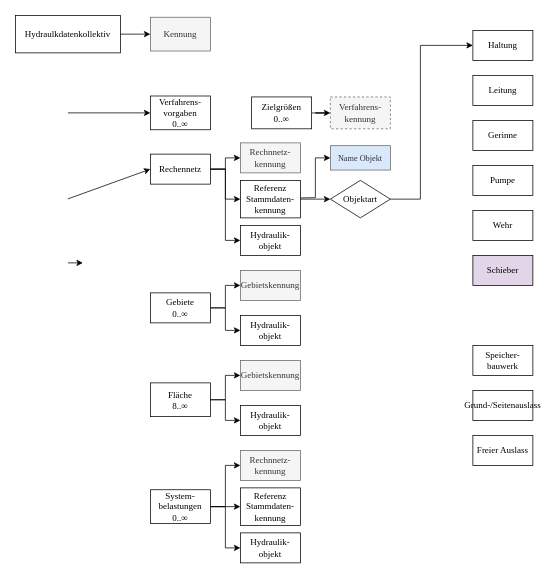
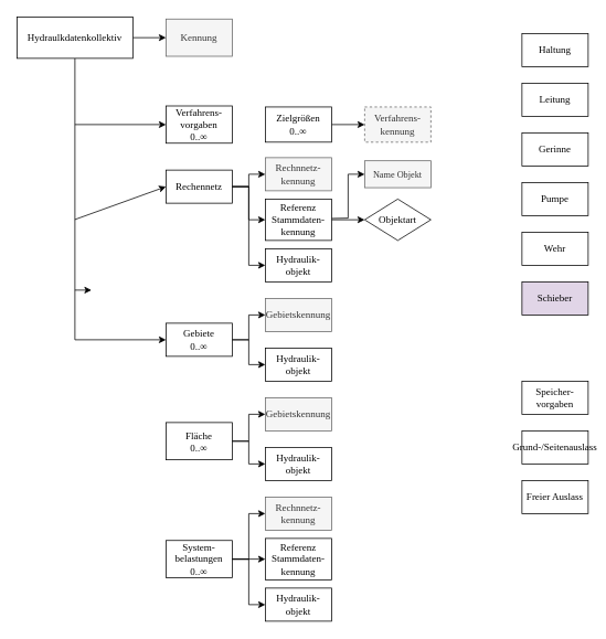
  <mxCell id="0" />
  <mxCell id="1" parent="0" />
  <mxCell id="2" value="" style="edgeStyle=orthogonalEdgeStyle;rounded=0;orthogonalLoop=1;jettySize=auto;html=1;entryX=0;entryY=0.5;entryDx=0;entryDy=0;" parent="1" source="4" target="12" edge="1"><mxGeometry relative="1" as="geometry"><mxPoint x="214" y="45" as="targetPoint" /></mxGeometry></mxCell>
+ <mxCell id="3" value="" style="edgeStyle=orthogonalEdgeStyle;rounded=0;orthogonalLoop=1;jettySize=auto;html=1;entryX=0;entryY=0.5;entryDx=0;entryDy=0;" parent="1" source="4" target="33" edge="1"><mxGeometry relative="1" as="geometry"><Array as="points"><mxPoint x="90" y="410" /></Array><mxPoint x="170" y="390" as="targetPoint" /></mxGeometry></mxCell>
  <mxCell id="4" value="Hydraulkdatenkollektiv" style="rounded=0;whiteSpace=wrap;html=1;fontFamily=Latin Modern;" parent="1" vertex="1"><mxGeometry x="20" y="20" width="140" height="50" as="geometry" /></mxCell>
  <mxCell id="5" value="&lt;div&gt;Verfahrens-vorgaben&lt;/div&gt;&lt;div&gt;0..∞&lt;/div&gt;" style="rounded=0;whiteSpace=wrap;html=1;fontFamily=Latin Modern;" parent="1" vertex="1"><mxGeometry x="200" y="127.5" width="80" height="45" as="geometry" /></mxCell>
  <mxCell id="6" value="" style="endArrow=classic;html=1;rounded=0;entryX=0;entryY=0.5;entryDx=0;entryDy=0;" parent="1" target="5" edge="1"><mxGeometry width="50" height="50" relative="1" as="geometry"><mxPoint x="90" y="150" as="sourcePoint" /><mxPoint x="370" y="190" as="targetPoint" /></mxGeometry></mxCell>
  <mxCell id="7" value="" style="endArrow=classic;html=1;rounded=0;" parent="1" edge="1"><mxGeometry width="50" height="50" relative="1" as="geometry"><mxPoint x="90" y="350" as="sourcePoint" /><mxPoint x="110" y="350" as="targetPoint" /></mxGeometry></mxCell>
  <mxCell id="8" value="" style="endArrow=classic;html=1;rounded=0;entryX=0;entryY=0.5;entryDx=0;entryDy=0;" parent="1" target="14" edge="1"><mxGeometry width="50" height="50" relative="1" as="geometry"><mxPoint x="90" y="264.71" as="sourcePoint" /><mxPoint x="130" y="264.71" as="targetPoint" /></mxGeometry></mxCell>
  <mxCell id="9" value="" style="edgeStyle=orthogonalEdgeStyle;rounded=0;orthogonalLoop=1;jettySize=auto;html=1;" parent="1" source="10" target="11" edge="1"><mxGeometry relative="1" as="geometry" /></mxCell>
- <mxCell id="10" value="&lt;div&gt;Zielgrößen&lt;/div&gt;&lt;div&gt;0..∞&lt;/div&gt;" style="rounded=0;whiteSpace=wrap;html=1;fontFamily=Latin Modern;" parent="1" vertex="1"><mxGeometry x="335" y="128.75" width="80" height="42.5" as="geometry" /></mxCell>
+ <mxCell id="10" value="&lt;div&gt;Zielgrößen&lt;/div&gt;&lt;div&gt;0..∞&lt;/div&gt;" style="rounded=0;whiteSpace=wrap;html=1;fontFamily=Latin Modern;" parent="1" vertex="1"><mxGeometry x="320" y="128.75" width="80" height="42.5" as="geometry" /></mxCell>
  <mxCell id="11" value="&lt;div&gt;&lt;font style=&quot;font-size: 12px;&quot;&gt;Verfahrens-&lt;/font&gt;&lt;/div&gt;&lt;div&gt;&lt;font style=&quot;font-size: 12px;&quot;&gt;kennung&lt;/font&gt;&lt;/div&gt;" style="rounded=0;whiteSpace=wrap;html=1;fontFamily=Latin Modern;fontSize=11;fillColor=#f5f5f5;fontColor=#333333;strokeColor=#666666;dashed=1;" parent="1" vertex="1"><mxGeometry x="440" y="128.75" width="80" height="42.5" as="geometry" /></mxCell>
  <mxCell id="12" value="&lt;div&gt;Kennung&lt;/div&gt;" style="rounded=0;whiteSpace=wrap;html=1;fontFamily=Latin Modern;fillColor=#f5f5f5;fontColor=#333333;strokeColor=#666666;" parent="1" vertex="1"><mxGeometry x="200" y="22.5" width="80" height="45" as="geometry" /></mxCell>
  <mxCell id="13" value="" style="edgeStyle=orthogonalEdgeStyle;rounded=0;orthogonalLoop=1;jettySize=auto;html=1;" parent="1" source="14" target="16" edge="1"><mxGeometry relative="1" as="geometry" /></mxCell>
  <mxCell id="14" value="&lt;div&gt;Rechennetz&lt;/div&gt;" style="rounded=0;whiteSpace=wrap;html=1;fontFamily=Latin Modern;" parent="1" vertex="1"><mxGeometry x="200" y="205" width="80" height="40" as="geometry" /></mxCell>
  <mxCell id="15" value="" style="edgeStyle=orthogonalEdgeStyle;rounded=0;orthogonalLoop=1;jettySize=auto;html=1;exitX=1;exitY=0.5;exitDx=0;exitDy=0;" parent="1" source="16" target="20" edge="1"><mxGeometry relative="1" as="geometry" /></mxCell>
  <mxCell id="16" value="&lt;div&gt;Referenz &lt;br&gt;&lt;/div&gt;&lt;div&gt;Stammdaten-&lt;/div&gt;&lt;div&gt;kennung&lt;/div&gt;" style="rounded=0;whiteSpace=wrap;html=1;fontFamily=Latin Modern;" parent="1" vertex="1"><mxGeometry x="320" y="240" width="80" height="50" as="geometry" /></mxCell>
  <mxCell id="17" value="&lt;div&gt;Hydraulik-&lt;/div&gt;&lt;div&gt;objekt&lt;/div&gt;" style="rounded=0;whiteSpace=wrap;html=1;fontFamily=Latin Modern;" parent="1" vertex="1"><mxGeometry x="320" y="300" width="80" height="40" as="geometry" /></mxCell>
  <mxCell id="18" value="&lt;div&gt;Rechnnetz-&lt;/div&gt;&lt;div&gt;kennung&lt;/div&gt;" style="rounded=0;whiteSpace=wrap;html=1;fontFamily=Latin Modern;fillColor=#f5f5f5;fontColor=#333333;strokeColor=#666666;" parent="1" vertex="1"><mxGeometry x="320" y="190" width="80" height="40" as="geometry" /></mxCell>
- <mxCell id="19" value="" style="edgeStyle=orthogonalEdgeStyle;rounded=0;orthogonalLoop=1;jettySize=auto;html=1;" parent="1" source="20" target="21" edge="1"><mxGeometry relative="1" as="geometry"><Array as="points"><mxPoint x="560" y="265" /><mxPoint x="560" y="60" /></Array></mxGeometry></mxCell>
  <mxCell id="20" value="Objektart" style="shape=rhombus;html=1;dashed=0;whiteSpace=wrap;perimeter=rhombusPerimeter;fontFamily=Latin Modern;" parent="1" vertex="1"><mxGeometry x="440" y="240" width="80" height="50" as="geometry" /></mxCell>
  <mxCell id="21" value="Haltung" style="rounded=0;whiteSpace=wrap;html=1;fontFamily=Latin Modern;" parent="1" vertex="1"><mxGeometry x="630" y="40" width="80" height="40" as="geometry" /></mxCell>
  <mxCell id="22" value="&lt;div&gt;Leitung&lt;/div&gt;" style="rounded=0;whiteSpace=wrap;html=1;fontFamily=Latin Modern;" parent="1" vertex="1"><mxGeometry x="630" y="100" width="80" height="40" as="geometry" /></mxCell>
  <mxCell id="23" value="&lt;div&gt;Gerinne&lt;/div&gt;" style="rounded=0;whiteSpace=wrap;html=1;fontFamily=Latin Modern;" parent="1" vertex="1"><mxGeometry x="630" y="160" width="80" height="40" as="geometry" /></mxCell>
  <mxCell id="24" value="Pumpe" style="rounded=0;whiteSpace=wrap;html=1;fontFamily=Latin Modern;" parent="1" vertex="1"><mxGeometry x="630" y="220" width="80" height="40" as="geometry" /></mxCell>
  <mxCell id="25" value="Wehr" style="rounded=0;whiteSpace=wrap;html=1;fontFamily=Latin Modern;" parent="1" vertex="1"><mxGeometry x="630" y="280" width="80" height="40" as="geometry" /></mxCell>
  <mxCell id="26" value="Schieber" style="rounded=0;whiteSpace=wrap;html=1;fontFamily=Latin Modern;fillColor=#e1d5e7;" parent="1" vertex="1"><mxGeometry x="630" y="340" width="80" height="40" as="geometry" /></mxCell>
- <mxCell id="27" value="Speicher-bauwerk" style="rounded=0;whiteSpace=wrap;html=1;fontFamily=Latin Modern;" parent="1" vertex="1"><mxGeometry x="630" y="460" width="80" height="40" as="geometry" /></mxCell>
- <mxCell id="28" value="Name Objekt" style="rounded=0;whiteSpace=wrap;html=1;fontFamily=Latin Modern;fontSize=11;fillColor=#dae8fc;fontColor=#333333;strokeColor=#666666;" parent="1" vertex="1"><mxGeometry x="440" y="193.75" width="80" height="32.5" as="geometry" /></mxCell>
+ <mxCell id="27" value="Speicher-vorgaben" style="rounded=0;whiteSpace=wrap;html=1;fontFamily=Latin Modern;" parent="1" vertex="1"><mxGeometry x="630" y="460" width="80" height="40" as="geometry" /></mxCell>
+ <mxCell id="28" value="Name Objekt" style="rounded=0;whiteSpace=wrap;html=1;fontFamily=Latin Modern;fontSize=11;fillColor=#f5f5f5;fontColor=#333333;strokeColor=#666666;" parent="1" vertex="1"><mxGeometry x="440" y="193.75" width="80" height="32.5" as="geometry" /></mxCell>
  <mxCell id="29" value="" style="endArrow=classic;html=1;rounded=0;exitX=1.004;exitY=0.469;exitDx=0;exitDy=0;exitPerimeter=0;" parent="1" source="16" target="28" edge="1"><mxGeometry width="50" height="50" relative="1" as="geometry"><mxPoint x="401.2" y="259.05" as="sourcePoint" /><mxPoint x="440" y="200" as="targetPoint" /><Array as="points"><mxPoint x="420" y="263" /><mxPoint x="420" y="210" /></Array></mxGeometry></mxCell>
  <mxCell id="30" value="Grund-/Seitenauslass" style="rounded=0;whiteSpace=wrap;html=1;fontFamily=Latin Modern;" parent="1" vertex="1"><mxGeometry x="630" y="520" width="80" height="40" as="geometry" /></mxCell>
  <mxCell id="31" value="Freier Auslass" style="rounded=0;whiteSpace=wrap;html=1;fontFamily=Latin Modern;" parent="1" vertex="1"><mxGeometry x="630" y="580" width="80" height="40" as="geometry" /></mxCell>
  <mxCell id="32" value="" style="edgeStyle=orthogonalEdgeStyle;rounded=0;orthogonalLoop=1;jettySize=auto;html=1;" edge="1" parent="1" source="33" target="35"><mxGeometry relative="1" as="geometry" /></mxCell>
  <mxCell id="33" value="&lt;div&gt;Gebiete&lt;/div&gt;&lt;div&gt;&lt;div&gt;0..∞&lt;/div&gt;&lt;/div&gt;" style="rounded=0;whiteSpace=wrap;html=1;fontFamily=Latin Modern;" parent="1" vertex="1"><mxGeometry x="200" y="390" width="80" height="40" as="geometry" /></mxCell>
  <mxCell id="34" value="Gebietskennung" style="rounded=0;whiteSpace=wrap;html=1;fontFamily=Latin Modern;fillColor=#f5f5f5;fontColor=#333333;strokeColor=#666666;" vertex="1" parent="1"><mxGeometry x="320" y="360" width="80" height="40" as="geometry" /></mxCell>
  <mxCell id="35" value="&lt;div&gt;Hydraulik-&lt;/div&gt;&lt;div&gt;objekt&lt;/div&gt;" style="rounded=0;whiteSpace=wrap;html=1;fontFamily=Latin Modern;" vertex="1" parent="1"><mxGeometry x="320" y="420" width="80" height="40" as="geometry" /></mxCell>
- <mxCell id="36" value="&lt;div&gt;Fläche&lt;/div&gt;&lt;div&gt;&lt;div&gt;8..∞&lt;/div&gt;&lt;/div&gt;" style="rounded=0;whiteSpace=wrap;html=1;fontFamily=Latin Modern;" vertex="1" parent="1"><mxGeometry x="200" y="510" width="80" height="45" as="geometry" /></mxCell>
+ <mxCell id="36" value="&lt;div&gt;Fläche&lt;/div&gt;&lt;div&gt;&lt;div&gt;0..∞&lt;/div&gt;&lt;/div&gt;" style="rounded=0;whiteSpace=wrap;html=1;fontFamily=Latin Modern;" vertex="1" parent="1"><mxGeometry x="200" y="510" width="80" height="45" as="geometry" /></mxCell>
  <mxCell id="37" value="" style="edgeStyle=orthogonalEdgeStyle;rounded=0;orthogonalLoop=1;jettySize=auto;html=1;entryX=0;entryY=0.5;entryDx=0;entryDy=0;exitX=1;exitY=0.5;exitDx=0;exitDy=0;" edge="1" parent="1" source="33" target="34"><mxGeometry relative="1" as="geometry"><mxPoint x="290" y="423" as="sourcePoint" /><mxPoint x="330" y="450" as="targetPoint" /></mxGeometry></mxCell>
  <mxCell id="38" value="" style="edgeStyle=orthogonalEdgeStyle;rounded=0;orthogonalLoop=1;jettySize=auto;html=1;entryX=0;entryY=0.5;entryDx=0;entryDy=0;exitX=1;exitY=0.5;exitDx=0;exitDy=0;" edge="1" parent="1" source="14" target="17"><mxGeometry relative="1" as="geometry"><mxPoint x="290" y="463" as="sourcePoint" /><mxPoint x="330" y="430" as="targetPoint" /></mxGeometry></mxCell>
  <mxCell id="39" value="" style="edgeStyle=orthogonalEdgeStyle;rounded=0;orthogonalLoop=1;jettySize=auto;html=1;entryX=0;entryY=0.5;entryDx=0;entryDy=0;exitX=1;exitY=0.5;exitDx=0;exitDy=0;" edge="1" parent="1" source="14" target="18"><mxGeometry relative="1" as="geometry"><mxPoint x="290" y="275" as="sourcePoint" /><mxPoint x="330" y="330" as="targetPoint" /></mxGeometry></mxCell>
  <mxCell id="40" value="" style="edgeStyle=orthogonalEdgeStyle;rounded=0;orthogonalLoop=1;jettySize=auto;html=1;exitX=1;exitY=0.5;exitDx=0;exitDy=0;" edge="1" parent="1" target="42" source="36"><mxGeometry relative="1" as="geometry"><mxPoint x="280" y="532" as="sourcePoint" /></mxGeometry></mxCell>
  <mxCell id="41" value="Gebietskennung" style="rounded=0;whiteSpace=wrap;html=1;fontFamily=Latin Modern;fillColor=#f5f5f5;fontColor=#333333;strokeColor=#666666;" vertex="1" parent="1"><mxGeometry x="320" y="480" width="80" height="40" as="geometry" /></mxCell>
  <mxCell id="42" value="&lt;div&gt;Hydraulik-&lt;/div&gt;&lt;div&gt;objekt&lt;/div&gt;" style="rounded=0;whiteSpace=wrap;html=1;fontFamily=Latin Modern;" vertex="1" parent="1"><mxGeometry x="320" y="540" width="80" height="40" as="geometry" /></mxCell>
  <mxCell id="43" value="" style="edgeStyle=orthogonalEdgeStyle;rounded=0;orthogonalLoop=1;jettySize=auto;html=1;entryX=0;entryY=0.5;entryDx=0;entryDy=0;exitX=1;exitY=0.5;exitDx=0;exitDy=0;" edge="1" parent="1" target="41" source="36"><mxGeometry relative="1" as="geometry"><mxPoint x="300" y="540" as="sourcePoint" /><mxPoint x="330" y="570" as="targetPoint" /></mxGeometry></mxCell>
  <mxCell id="44" value="" style="edgeStyle=orthogonalEdgeStyle;rounded=0;orthogonalLoop=1;jettySize=auto;html=1;" edge="1" parent="1" source="45" target="46"><mxGeometry relative="1" as="geometry" /></mxCell>
  <mxCell id="45" value="&lt;div&gt;System-belastungen&lt;/div&gt;&lt;div&gt;&lt;div&gt;&lt;div&gt;0..∞&lt;/div&gt;&lt;/div&gt;&lt;/div&gt;" style="rounded=0;whiteSpace=wrap;html=1;fontFamily=Latin Modern;" vertex="1" parent="1"><mxGeometry x="200" y="652.5" width="80" height="45" as="geometry" /></mxCell>
  <mxCell id="46" value="&lt;div&gt;Referenz &lt;br&gt;&lt;/div&gt;&lt;div&gt;Stammdaten-&lt;/div&gt;&lt;div&gt;kennung&lt;/div&gt;" style="rounded=0;whiteSpace=wrap;html=1;fontFamily=Latin Modern;" vertex="1" parent="1"><mxGeometry x="320" y="650" width="80" height="50" as="geometry" /></mxCell>
  <mxCell id="47" value="&lt;div&gt;Hydraulik-&lt;/div&gt;&lt;div&gt;objekt&lt;/div&gt;" style="rounded=0;whiteSpace=wrap;html=1;fontFamily=Latin Modern;" vertex="1" parent="1"><mxGeometry x="320" y="710" width="80" height="40" as="geometry" /></mxCell>
  <mxCell id="48" value="&lt;div&gt;Rechnnetz-&lt;/div&gt;&lt;div&gt;kennung&lt;/div&gt;" style="rounded=0;whiteSpace=wrap;html=1;fontFamily=Latin Modern;fillColor=#f5f5f5;fontColor=#333333;strokeColor=#666666;" vertex="1" parent="1"><mxGeometry x="320" y="600" width="80" height="40" as="geometry" /></mxCell>
  <mxCell id="49" value="" style="edgeStyle=orthogonalEdgeStyle;rounded=0;orthogonalLoop=1;jettySize=auto;html=1;entryX=0;entryY=0.5;entryDx=0;entryDy=0;exitX=1;exitY=0.5;exitDx=0;exitDy=0;" edge="1" parent="1" source="45" target="47"><mxGeometry relative="1" as="geometry"><mxPoint x="290" y="873" as="sourcePoint" /><mxPoint x="330" y="840" as="targetPoint" /></mxGeometry></mxCell>
  <mxCell id="50" value="" style="edgeStyle=orthogonalEdgeStyle;rounded=0;orthogonalLoop=1;jettySize=auto;html=1;entryX=0;entryY=0.5;entryDx=0;entryDy=0;exitX=1;exitY=0.5;exitDx=0;exitDy=0;" edge="1" parent="1" source="45" target="48"><mxGeometry relative="1" as="geometry"><mxPoint x="290" y="685" as="sourcePoint" /><mxPoint x="330" y="740" as="targetPoint" /></mxGeometry></mxCell>
